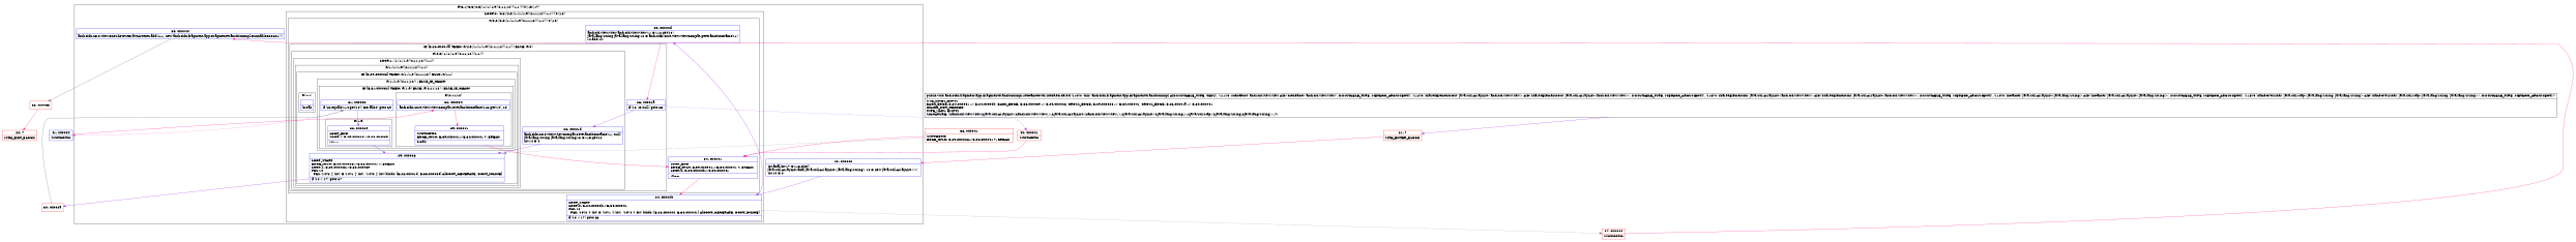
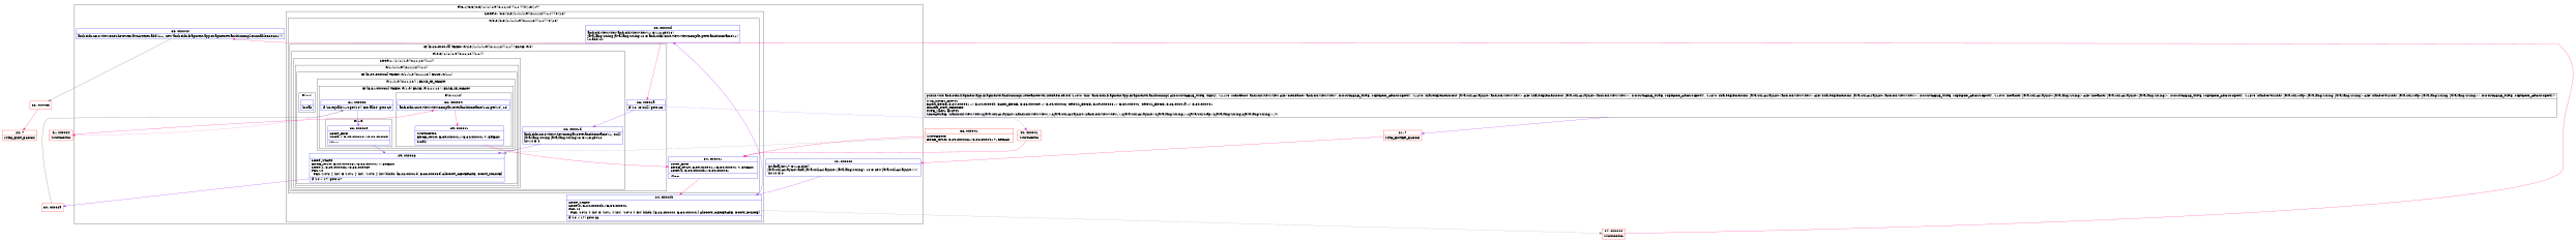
  digraph {
    node [color=blue shape=record]
    edge [color=deeppink]
    n1 [label="{33\:\ 0x003e|LOOP_END\lLOOP:1: B:29:0x0028\-\>B:33:0x003e\l|r4++\l}"]
    n2 [label="{32\:\ 0x0034|androidx.core.view.ViewCompat.setTransitionName(r13.get(r4), r2)\l}"]
    n3 [label="{39\:\ 0x0041|SYNTHETIC\lEDGE_INSN: B:39:0x0041\-\>B:34:0x0041 ?: BREAK  \l|break\l}"]
    n4 [label="{31\:\ 0x0032|if (r3.equals(r14.get(r4)) == false) goto L9\l}"]
    n5 [label="{|break\l}"]
    n6 [label="{29\:\ 0x0028|LOOP_START\lEDGE_INSN: B:29:0x0028\-\>B:38:0x0041 ?: BREAK  \lLOOP:1: B:29:0x0028\-\>B:33:0x003e\lPHI: r4 \l  PHI: (r4v2 'j' int) = (r4v1 'j' int), (r4v3 'j' int) binds: [B:28:0x001d, B:33:0x003e] A[DONT_GENERATE, DONT_INLINE]\l|if (r4 \< r7) goto L7\l}"]
    n7 [label="{28\:\ 0x001d|androidx.core.view.ViewCompat.setTransitionName(r1, null)\ljava.lang.String java.lang.String r3 = r15.get(r2)\lint r4 = 0\l}"]
    n8 [label="{26\:\ 0x001a|if (r2 != null) goto L5\l}"]
    n9 [label="{25\:\ 0x000d|android.view.View android.view.View r1 = r12.get(r0)\ljava.lang.String java.lang.String r2 = androidx.core.view.ViewCompat.getTransitionName(r1)\lr0.add(r2)\l}"]
    n10 [label="{34\:\ 0x0041|LOOP_END\lEDGE_INSN: B:39:0x0041\-\>B:34:0x0041 ?: BREAK  \lLOOP:0: B:24:0x000b\-\>B:34:0x0041\l|r0++\l}"]
    n11 [label="{24\:\ 0x000b|LOOP_START\lLOOP:0: B:24:0x000b\-\>B:34:0x0041\lPHI: r0 \l  PHI: (r0v2 'i' int) = (r0v1 'i' int), (r0v4 'i' int) binds: [B:23:0x0000, B:34:0x0041] A[DONT_GENERATE, DONT_INLINE]\l|if (r0 \< r7) goto L3\l}"]
    n12 [label="{23\:\ 0x0000|int final int r7 = r13.size()\ljava.util.ArrayList final java.util.ArrayList\<java.lang.String\> r0 = new java.util.ArrayList\<\>()\lint r0 = 0\l}"]
    n13 [label="{35\:\ 0x0044|androidx.core.view.OneShotPreDrawListener.add(r11, new androidx.fragment.app.FragmentTransitionImpl.RunnableC03641())\l}"]
-   n14 [label="{41\:\ 0x0034|SYNTHETIC\l}"]
+   n14 [color=red label="{41\:\ 0x0034|SYNTHETIC\l}"]
    n15 [color=red label="{30\:\ 0x002a}"]
    n16 [color=red label="{40\:\ 0x0041|SYNTHETIC\l}"]
    n17 [color=red label="{37\:\ 0x0044|SYNTHETIC\l}"]
    n18 [color=red label="{36\:\ 0x0053}"]
    n19 [color=red label="{38\:\ 0x0041|SYNTHETIC\lEDGE_INSN: B:29:0x0028\-\>B:38:0x0041 ?: BREAK  \l}"]
    n20 [color=red label="{22\:\ ?|MTH_EXIT_BLOCK\l}"]
    n21 [color=red label="{21\:\ ?|MTH_ENTER_BLOCK\l}"]
    n22 [label="{public void androidx.fragment.app.FragmentTransitionImpl.setNameOverridesReordered((r10v0 'this' androidx.fragment.app.FragmentTransitionImpl A[IMMUTABLE_TYPE, THIS]), (r11v0 'sceneRoot' android.view.View A[D('sceneRoot' android.view.View), IMMUTABLE_TYPE, METHOD_ARGUMENT]), (r12v0 'sharedElementsOut' java.util.ArrayList\<android.view.View\> A[D('sharedElementsOut' java.util.ArrayList\<android.view.View\>), IMMUTABLE_TYPE, METHOD_ARGUMENT]), (r13v0 'sharedElementsIn' java.util.ArrayList\<android.view.View\> A[D('sharedElementsIn' java.util.ArrayList\<android.view.View\>), IMMUTABLE_TYPE, METHOD_ARGUMENT]), (r14v0 'inNames' java.util.ArrayList\<java.lang.String\> A[D('inNames' java.util.ArrayList\<java.lang.String\>), IMMUTABLE_TYPE, METHOD_ARGUMENT]), (r15v0 'nameOverrides' java.util.Map\<java.lang.String, java.lang.String\> A[D('nameOverrides' java.util.Map\<java.lang.String, java.lang.String\>), IMMUTABLE_TYPE, METHOD_ARGUMENT]))  | USE_LINES_HINTS\lBACK_EDGE: B:34:0x0041 \-\> B:24:0x000b, BACK_EDGE: B:33:0x003e \-\> B:29:0x0028, CROSS_EDGE: B:29:0x0028 \-\> B:34:0x0041, CROSS_EDGE: B:26:0x001a \-\> B:34:0x0041\lINLINE_NOT_NEEDED\lTYPE_VARS: EMPTY\lSIGNATURE: (Landroid\/view\/View;Ljava\/util\/ArrayList\<Landroid\/view\/View;\>;Ljava\/util\/ArrayList\<Landroid\/view\/View;\>;Ljava\/util\/ArrayList\<Ljava\/lang\/String;\>;Ljava\/util\/Map\<Ljava\/lang\/String;Ljava\/lang\/String;\>;)V\l}" color=""]
    subgraph cluster_1 {
      label="R(3:1|(3:3|(2:5|(1:(1:(1:9)(2:11|12))(1:1)))(0)|13)|17)"
      n12
      n13
      subgraph cluster_2 {
        label="LOOP:0: (3:3|(2:5|(1:(1:(1:9)(2:11|12))(1:1)))(0)|13)"
        n11
        subgraph cluster_3 {
          label="R(3:3|(2:5|(1:(1:(1:9)(2:11|12))(1:1)))(0)|13)"
          n9
          n10
          subgraph cluster_4 {
            label="IF [B:26:0x001a] THEN: R(2:5|(1:(1:(1:9)(2:11|12))(1:1))) ELSE: R(0)"
            n8
            subgraph cluster_5 {
              label="R(2:5|(1:(1:(1:9)(2:11|12))(1:1)))"
              n7
              subgraph cluster_6 {
                label="LOOP:1: (1:(1:(1:9)(2:11|12))(1:1))"
                subgraph cluster_7 {
                  label="R(1:(1:(1:9)(2:11|12))(1:1))"
                  subgraph cluster_8 {
                    label="IF [B:29:0x0028] THEN: R(1:(1:9)(2:11|12)) ELSE: R(1:1)"
                    n6
                    subgraph cluster_9 {
                      label="R(1:(1:9)(2:11|12)) | ELSE_IF_CHAIN\l"
                      subgraph cluster_10 {
                        label="IF [B:31:0x0032] THEN: R(1:9) ELSE: R(2:11|12) | ELSE_IF_CHAIN\l"
                        n4
                        subgraph cluster_11 {
                          label="R(1:9)"
                          n1
                        }
                        subgraph cluster_12 {
                          label="R(2:11|12)"
                          n2
                          n3
                        }
                      }
                    }
                    subgraph cluster_13 {
                      label="R(1:1)"
                      n5
                    }
                  }
                }
              }
            }
            subgraph cluster_14 {
              label="R(0)"
            }
          }
        }
      }
    }
    n1 -> n6 [color=purple]
    n2 -> n3
    n3 -> n10
    n4 -> n1 [color=purple]
    n4 -> n14 [style=dashed]
    n6 -> n15 [color=purple]
    n7 -> n6 [color=purple]
    n8 -> n7 [color=purple]
    n8 -> n16 [color=purple style=dashed]
    n9 -> n8
    n10 -> n11
    n11 -> n9 [color=purple]
    n11 -> n17 [color=gray40 style=dashed]
    n12 -> n11 [color=purple]
    n13 -> n18 [color=gray40]
    n14 -> n2
    n15 -> n4 [color=gray40]
    n16 -> n10
    n17 -> n13
    n18 -> n20
    n19 -> n6 [color=gray40 style=dashed]
    n19 -> n10
    n21 -> n12
    n22 -> n21 [color=purple]
  }
